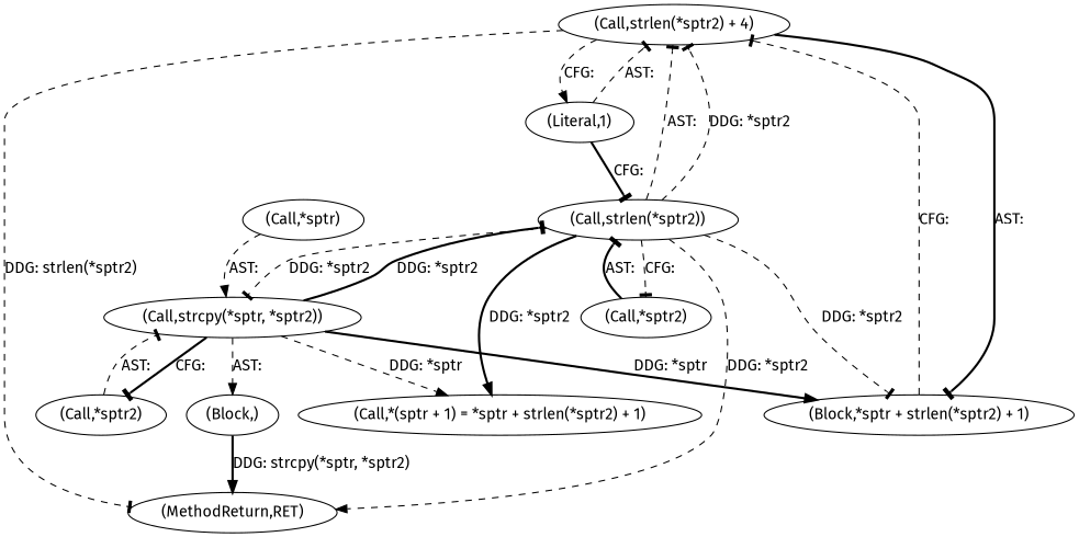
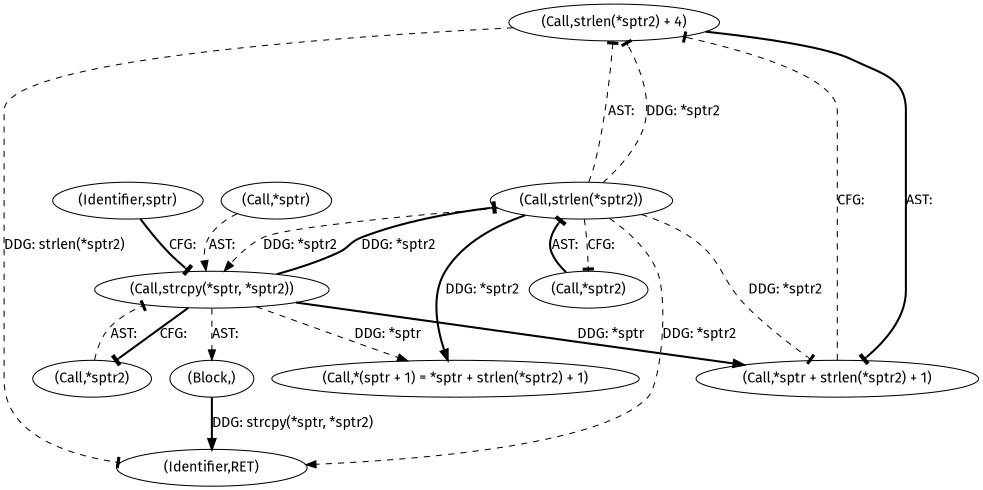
  digraph {
    fontname="Fira Sans"
    node [fontname="Fira Sans"]
    edge [arrowhead=tee fontname="Fira Sans" style=dashed]
    n1 [label="(Call,strlen(*sptr2) + 4)"]
-   n2 [label="(Literal,1)"]
-   n3 [label="(MethodReturn,RET)"]
-   n4 [label="(Block,*sptr + strlen(*sptr2) + 1)"]
+   n3 [label="(Identifier,RET)"]
+   n4 [label="(Call,*sptr + strlen(*sptr2) + 1)"]
    n5 [label="(Call,strlen(*sptr2))"]
    n6 [label="(Call,strcpy(*sptr, *sptr2))"]
    n7 [label="(Call,*sptr2)"]
    n8 [label="(Call,*(sptr + 1) = *sptr + strlen(*sptr2) + 1)"]
    n9 [label="(Call,*sptr2)"]
    n10 [label="(Block,)"]
    n11 [label="(Call,*sptr)"]
-   n1 -> n2 [arrowhead=normal label="CFG: "]
+   n12 [label="(Identifier,sptr)"]
    n1 -> n3 [label="DDG: strlen(*sptr2)"]
    n1 -> n4 [label="AST: " style=bold]
-   n2 -> n1 [label="AST: "]
-   n2 -> n5 [label="CFG: " style=bold]
    n4 -> n1 [label="CFG: "]
    n5 -> n1 [label="AST: "]
    n5 -> n1 [label="DDG: *sptr2"]
    n5 -> n3 [arrowhead=normal label="DDG: *sptr2"]
    n5 -> n4 [label="DDG: *sptr2"]
-   n5 -> n6 [label="DDG: *sptr2"]
+   n5 -> n6 [arrowhead=normal label="DDG: *sptr2"]
    n5 -> n7 [label="CFG: "]
    n5 -> n8 [arrowhead=normal label="DDG: *sptr2" style=bold]
    n6 -> n4 [arrowhead=normal label="DDG: *sptr" style=bold]
    n6 -> n5 [label="DDG: *sptr2" style=bold]
    n6 -> n8 [arrowhead=normal label="DDG: *sptr"]
    n6 -> n9 [label="CFG: " style=bold]
    n6 -> n10 [arrowhead=normal label="AST: "]
    n7 -> n5 [label="AST: " style=bold]
    n9 -> n6 [label="AST: "]
    n10 -> n3 [arrowhead=normal label="DDG: strcpy(*sptr, *sptr2)" style=bold]
    n11 -> n6 [arrowhead=normal label="AST: "]
+   n12 -> n6 [label="CFG: " style=bold]
  }
